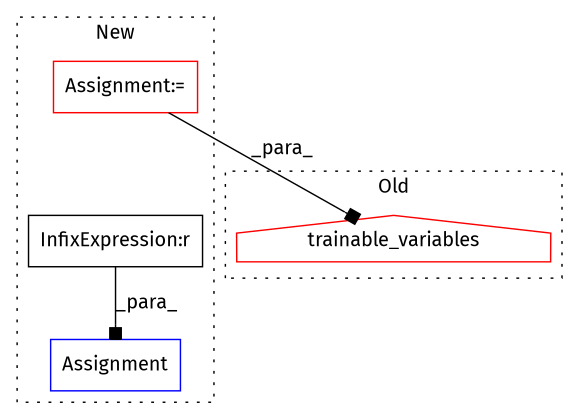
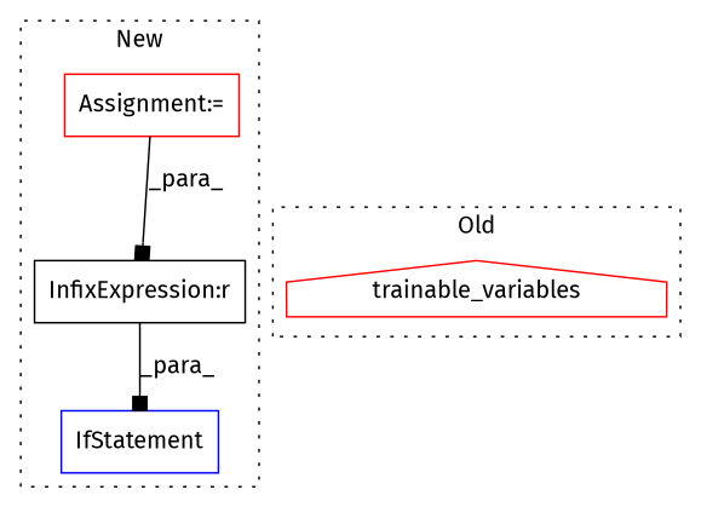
  digraph {
    fontname="Fira Sans"
    node [color=red fontname="Fira Sans" shape=box]
    edge [arrowhead=box fontname="Fira Sans"]
-   n1 [a=25 color=blue l="4,2" label=Assignment s="2532,2569"]
+   n1 [a=25 color=blue l="4,2" label=IfStatement s="2532,2569"]
    n2 [a=7 l=1 label="Assignment:=" s=2486]
    n3 [a=27 color=black l=4 label="InfixExpression:r" s=2561]
    n4 [a=32 l=21 label=trainable_variables s=2361 shape=house]
    subgraph cluster_1 {
      label=New
      style=dotted
      n1
      n2
      n3
    }
    subgraph cluster_2 {
      label=Old
      style=dotted
      n4
    }
-   n2 -> n4 [label=_para_]
+   n2 -> n3 [label=_para_]
    n3 -> n1 [label=_para_]
  }
